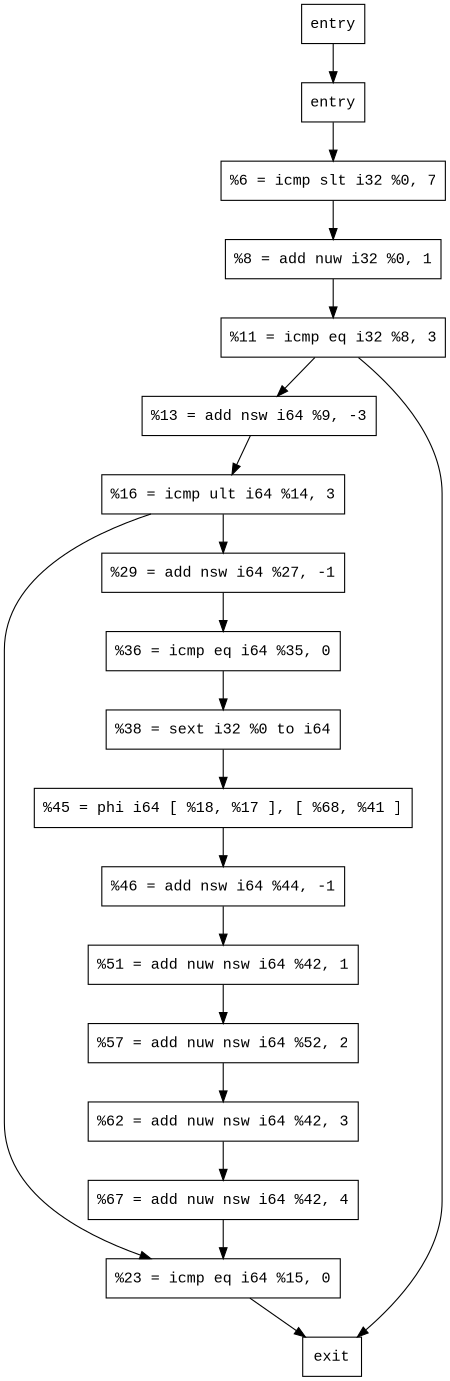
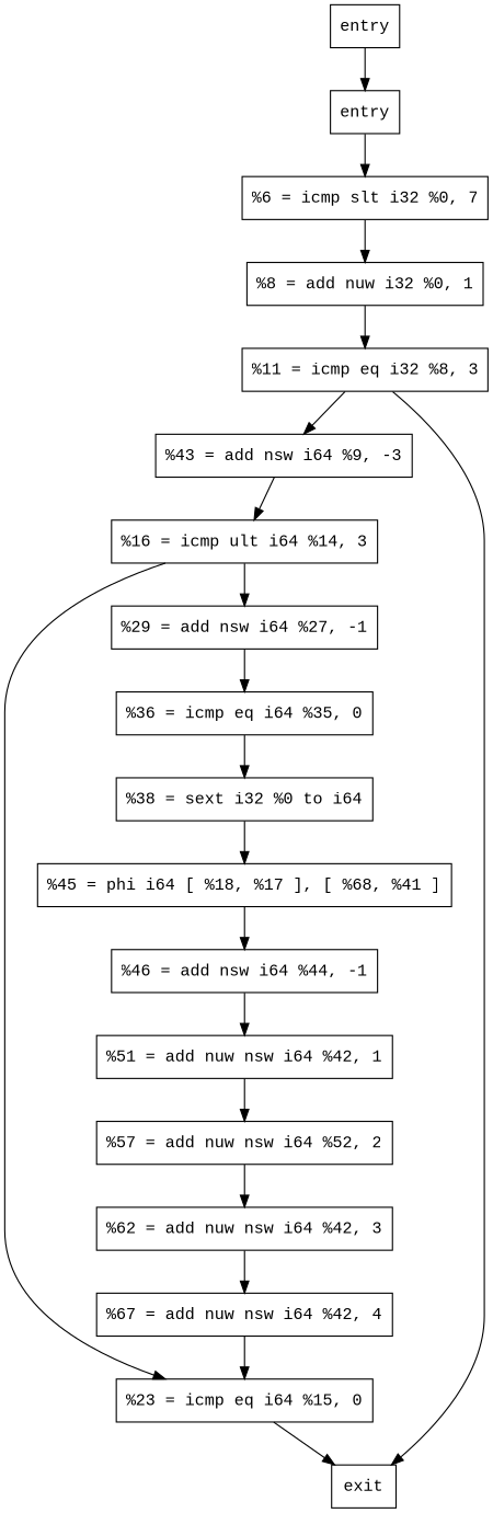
  digraph {
    fontname="Liberation Mono"
    node [fontname="Liberation Mono" shape=rectangle]
    edge [fontname="Liberation Mono"]
    n1 [label=entry]
    n2 [label="%6 = icmp slt i32 %0, 7"]
    entry
    n4 [label="%8 = add nuw i32 %0, 1"]
    n5 [label="%11 = icmp eq i32 %8, 3"]
-   n6 [label="%13 = add nsw i64 %9, -3"]
+   n6 [label="%43 = add nsw i64 %9, -3"]
    exit
    n8 [label="%16 = icmp ult i64 %14, 3"]
    n9 [label="%23 = icmp eq i64 %15, 0"]
    n10 [label="%29 = add nsw i64 %27, -1"]
    n11 [label="%36 = icmp eq i64 %35, 0"]
    n12 [label="%38 = sext i32 %0 to i64"]
    n13 [label="%45 = phi i64 [ %18, %17 ], [ %68, %41 ]"]
    n14 [label="%46 = add nsw i64 %44, -1"]
    n15 [label="%51 = add nuw nsw i64 %42, 1"]
    n16 [label="%57 = add nuw nsw i64 %52, 2"]
    n17 [label="%62 = add nuw nsw i64 %42, 3"]
    n18 [label="%67 = add nuw nsw i64 %42, 4"]
    n1 -> n2
    n2 -> n4
    entry -> n1
    n4 -> n5
    n5 -> n6
    n5 -> exit
    n6 -> n8
    n8 -> n9
    n8 -> n10
    n9 -> exit
    n10 -> n11
    n11 -> n12
    n12 -> n13
    n13 -> n14
    n14 -> n15
    n15 -> n16
    n16 -> n17
    n17 -> n18
    n18 -> n9
  }
